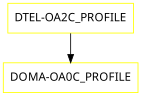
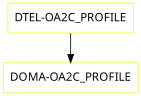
  digraph {
    fontname="Noto Sans"
    node [color=yellow shape=box fontname="Noto Sans"]
    "DTEL-OA2C_PROFILE"
-   "DOMA-OA2C_PROFILE" [label="DOMA-OA0C_PROFILE"]
+   "DOMA-OA2C_PROFILE"
    "DTEL-OA2C_PROFILE" -> "DOMA-OA2C_PROFILE" [fontname="Noto Sans"]
  }
